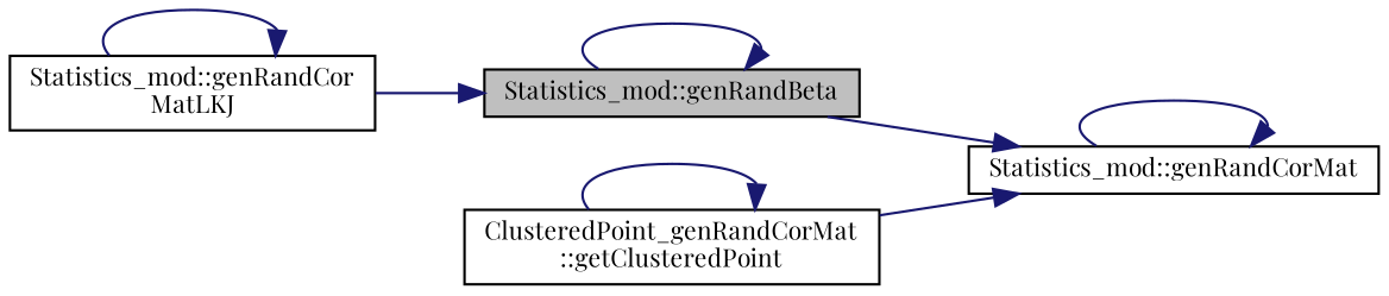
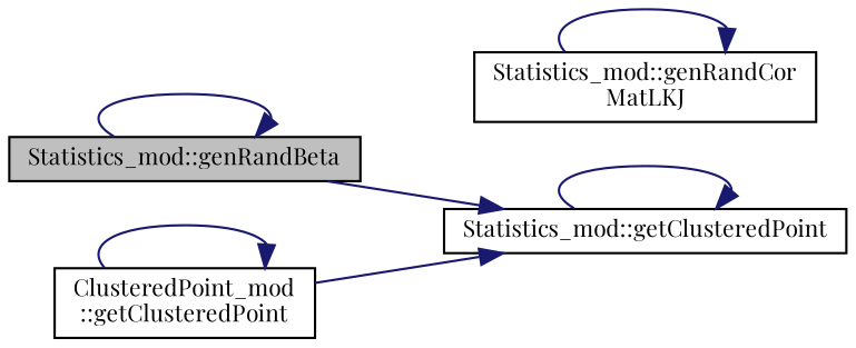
  digraph {
    fontname="Playfair Display"
    rankdir=RL
    node [color=black fillcolor=white fontname="Playfair Display" fontsize=10 shape=record style=filled]
    edge [color=midnightblue dir=back fontname="Playfair Display" fontsize=10 labelfontname=Helvetica labelfontsize=10 style=solid]
    n1 [fillcolor=grey75 fontcolor=black height=0.2 label="Statistics_mod::genRandBeta" width=0.4]
    n2 [height=0.2 label="Statistics_mod::genRandCor\lMatLKJ" width=0.4]
-   n3 [height=0.2 label="Statistics_mod::genRandCorMat" width=0.4]
-   n4 [height=0.2 label="ClusteredPoint_genRandCorMat\l::getClusteredPoint" width=0.4]
+   n3 [height=0.2 label="Statistics_mod::getClusteredPoint" width=0.4]
+   n4 [height=0.2 label="ClusteredPoint_mod\l::getClusteredPoint" width=0.4]
    n1 -> n1
-   n1 -> n2
    n2 -> n2
    n3 -> n1
    n3 -> n3
    n3 -> n4
    n4 -> n4
  }
